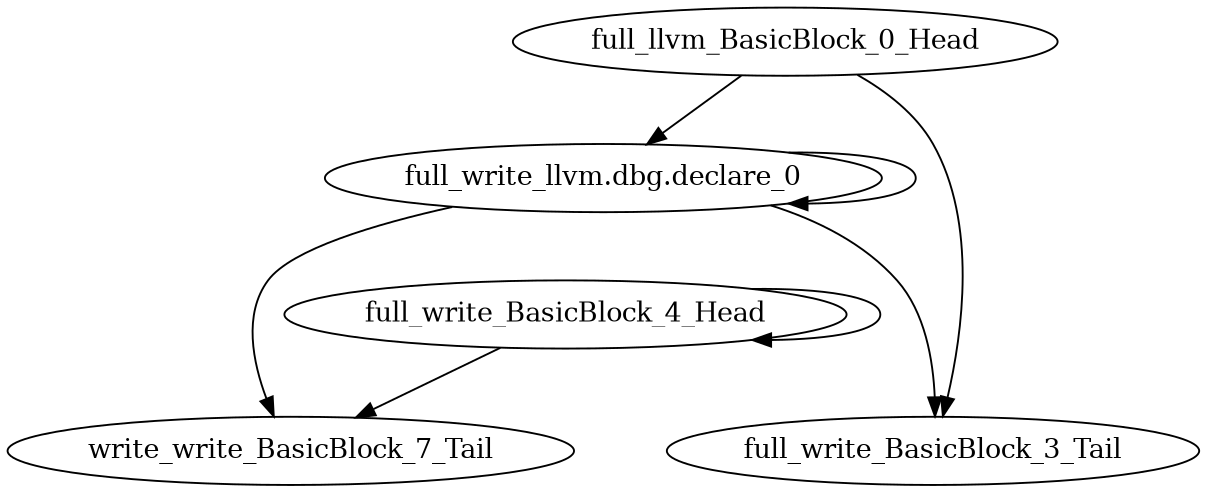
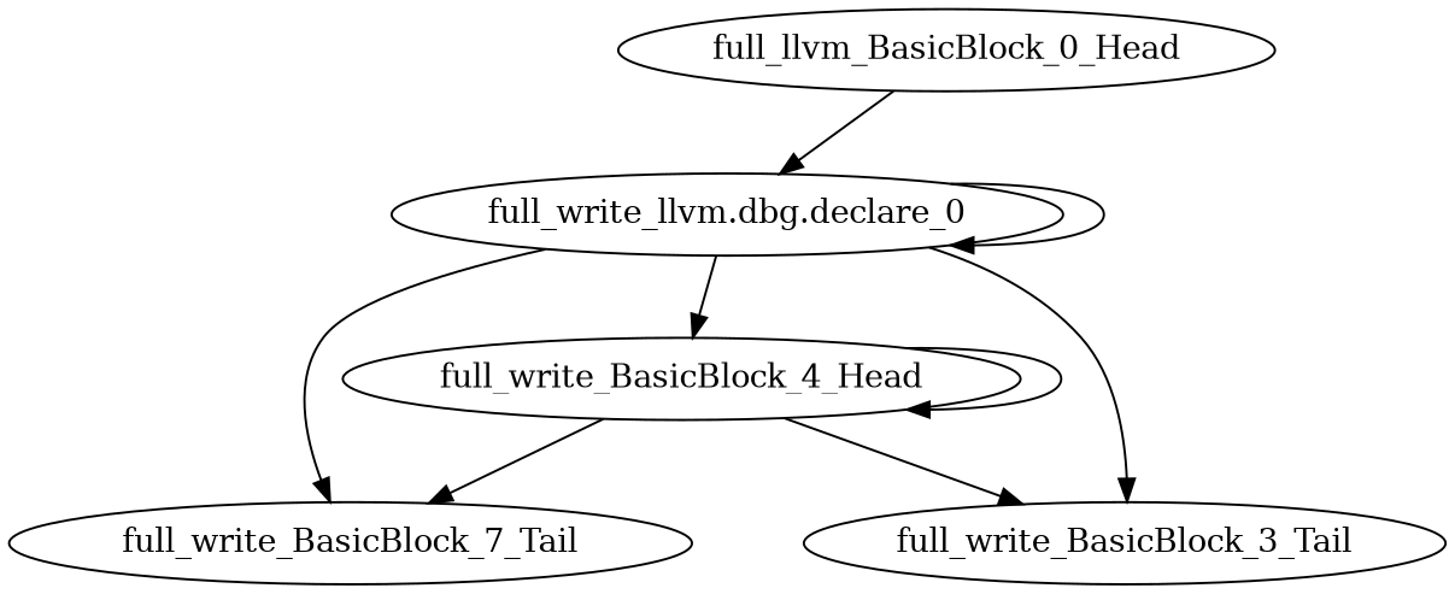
  digraph {
    "full_write_llvm.dbg.declare_0"
    full_write_BasicBlock_3_Tail
-   full_write_BasicBlock_7_Tail [label=write_write_BasicBlock_7_Tail]
+   full_write_BasicBlock_7_Tail
    full_write_BasicBlock_4_Head
    n5 [label=full_llvm_BasicBlock_0_Head]
    "full_write_llvm.dbg.declare_0" -> "full_write_llvm.dbg.declare_0"
    "full_write_llvm.dbg.declare_0" -> full_write_BasicBlock_3_Tail
    "full_write_llvm.dbg.declare_0" -> full_write_BasicBlock_7_Tail
-   n5 -> full_write_BasicBlock_3_Tail
+   "full_write_llvm.dbg.declare_0" -> full_write_BasicBlock_4_Head
+   full_write_BasicBlock_4_Head -> full_write_BasicBlock_3_Tail
    full_write_BasicBlock_4_Head -> full_write_BasicBlock_7_Tail
    full_write_BasicBlock_4_Head -> full_write_BasicBlock_4_Head
    n5 -> "full_write_llvm.dbg.declare_0"
  }
